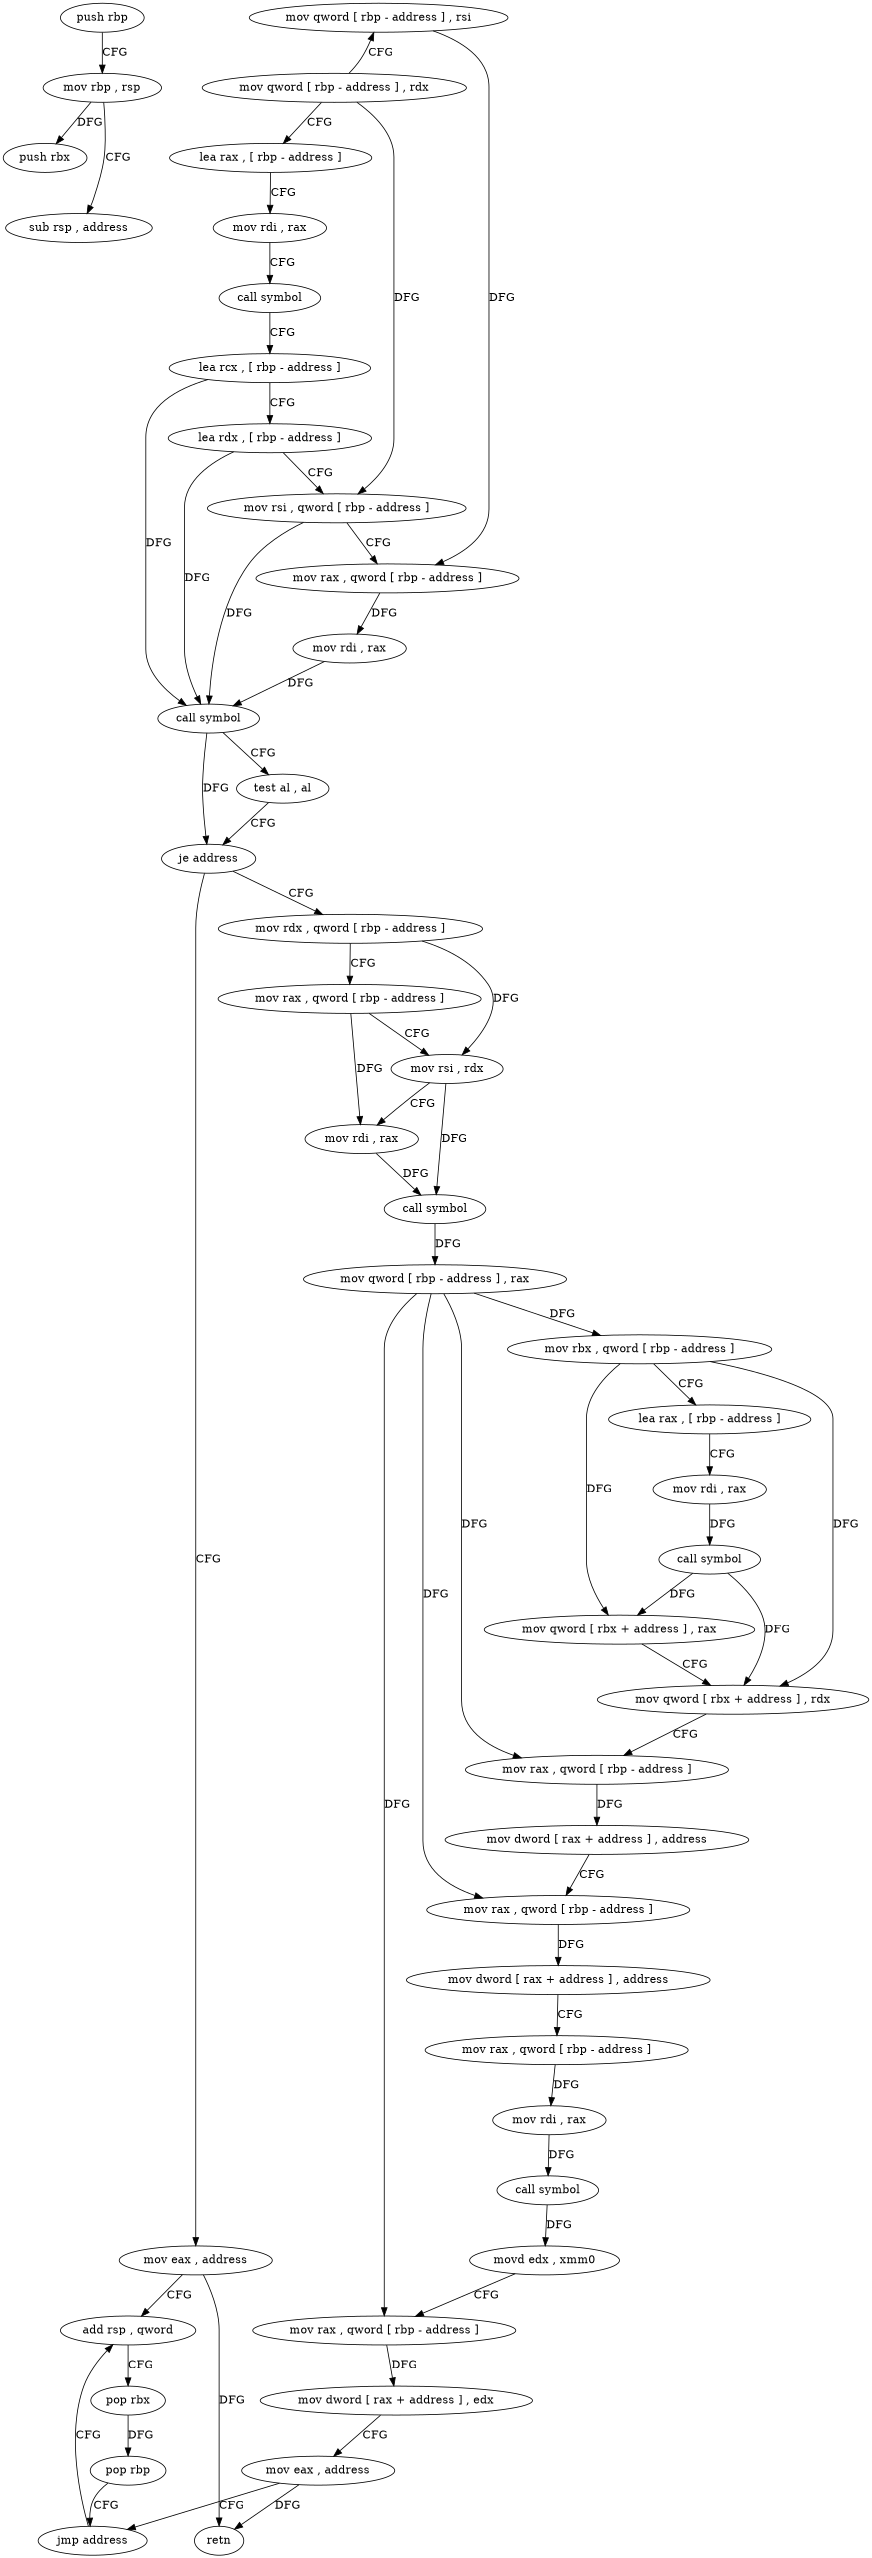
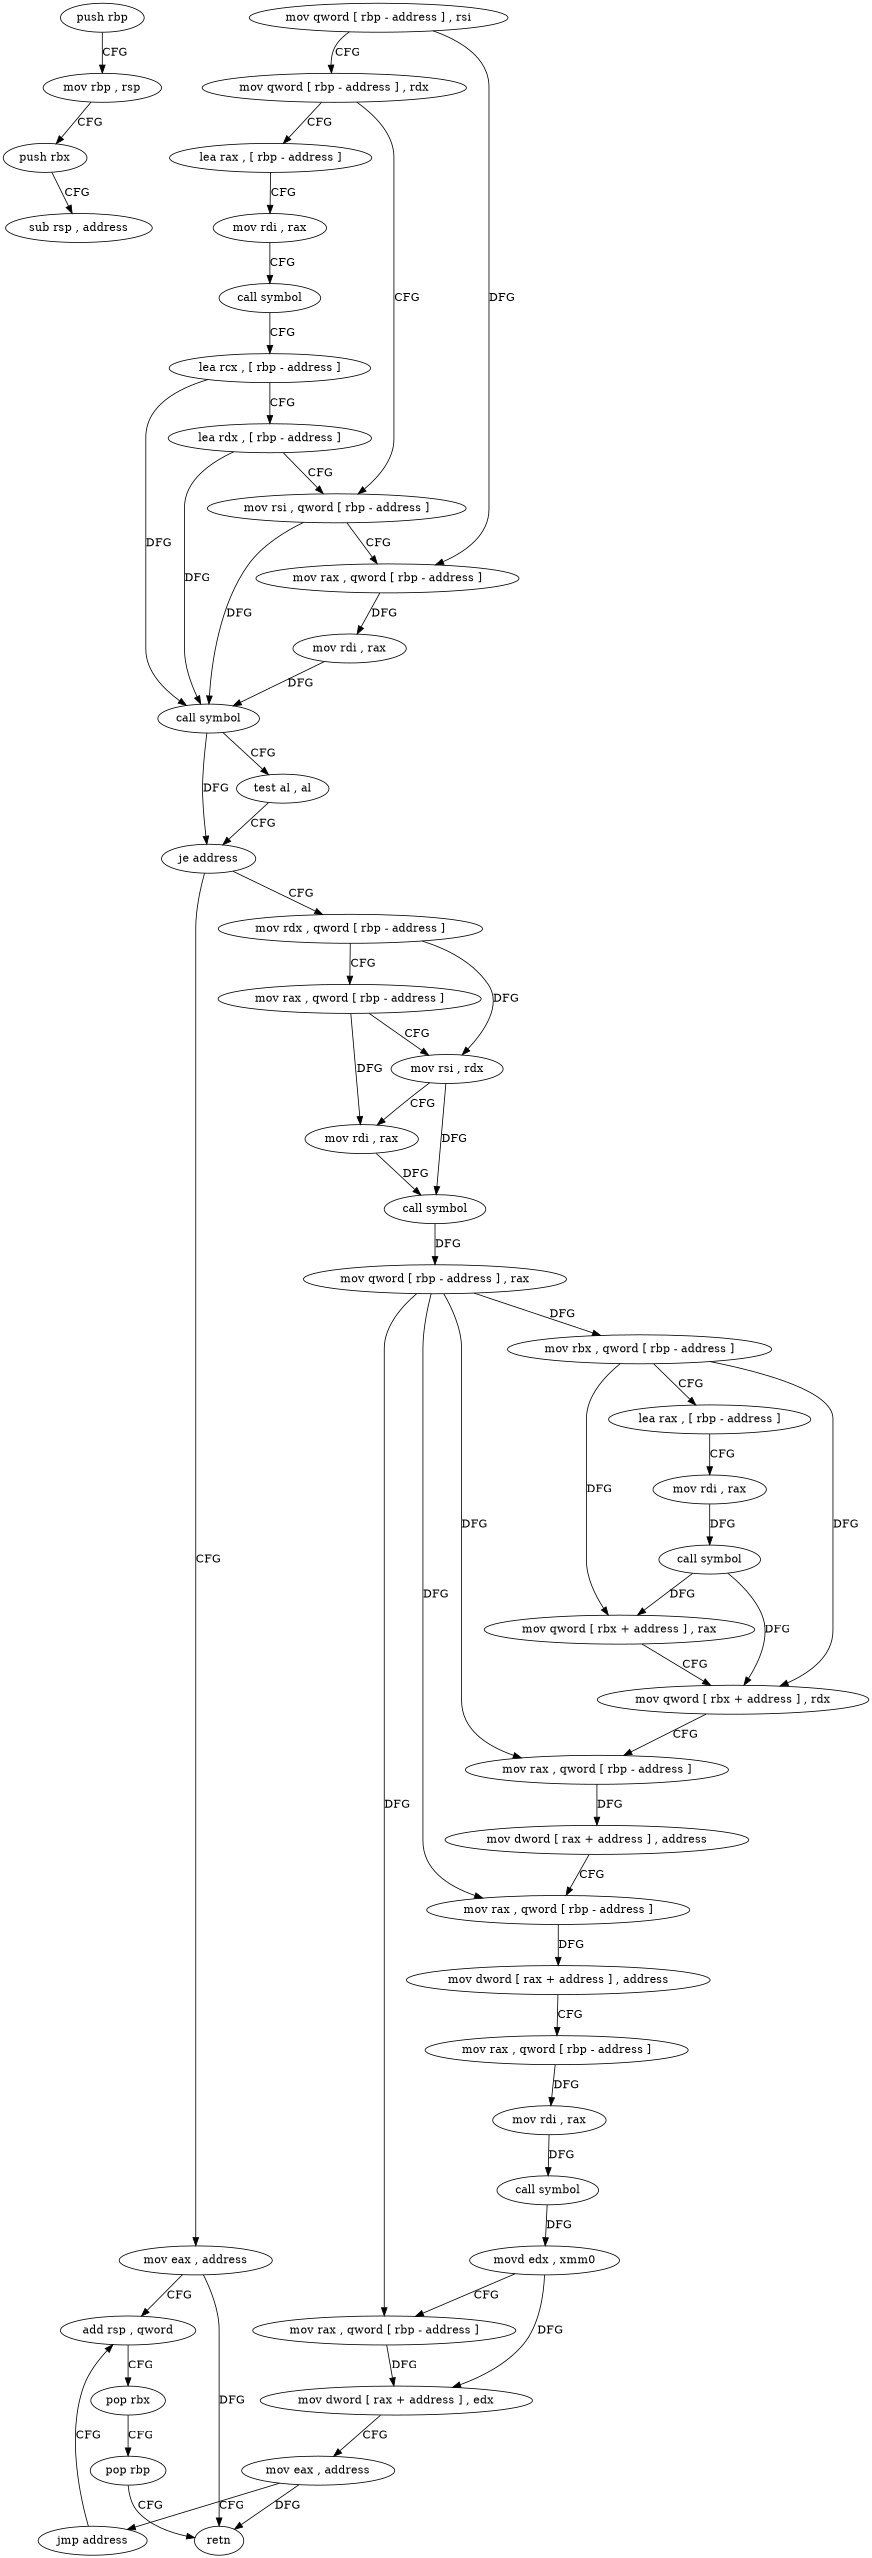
  digraph {
    n1 [label="push rbp"]
    n2 [label="mov rbp , rsp"]
    n3 [label="push rbx"]
    n4 [label="sub rsp , address"]
    n5 [label="mov qword [ rbp - address ] , rsi"]
    n6 [label="mov qword [ rbp - address ] , rdx"]
    n7 [label="mov rax , qword [ rbp - address ]"]
    n8 [label="mov rax , qword [ rbp - address ]"]
    n9 [label="mov rsi , rdx"]
    n10 [label="mov rdi , rax"]
    n11 [label="lea rax , [ rbp - address ]"]
    n12 [label="mov rsi , qword [ rbp - address ]"]
    n13 [label="mov rdi , rax"]
    n14 [label="mov rdi , rax"]
    n15 [label="call symbol"]
    n16 [label="call symbol"]
    n17 [label="lea rcx , [ rbp - address ]"]
    n18 [label="lea rdx , [ rbp - address ]"]
    n19 [label="test al , al"]
    n20 [label="je address"]
    n21 [label="mov eax , address"]
    n22 [label="mov rdx , qword [ rbp - address ]"]
    n23 [label="add rsp , qword"]
    n24 [label=retn]
    n25 [label="pop rbx"]
    n26 [label="call symbol"]
    n27 [label="pop rbp"]
    n28 [label="mov qword [ rbp - address ] , rax"]
    n29 [label="mov rbx , qword [ rbp - address ]"]
    n30 [label="mov rax , qword [ rbp - address ]"]
    n31 [label="mov rax , qword [ rbp - address ]"]
    n32 [label="mov rax , qword [ rbp - address ]"]
    n33 [label="lea rax , [ rbp - address ]"]
    n34 [label="mov qword [ rbx + address ] , rax"]
    n35 [label="mov qword [ rbx + address ] , rdx"]
    n36 [label="mov dword [ rax + address ] , address"]
    n37 [label="mov dword [ rax + address ] , address"]
    n38 [label="mov dword [ rax + address ] , edx"]
    n39 [label="mov rdi , rax"]
    n40 [label="call symbol"]
    n41 [label="mov rax , qword [ rbp - address ]"]
    n42 [label="mov rdi , rax"]
    n43 [label="call symbol"]
    n44 [label="movd edx , xmm0"]
    n45 [label="mov eax , address"]
    n46 [label="jmp address"]
    n1 -> n2 [label=CFG]
-   n2 -> n3 [label=DFG]
-   n2 -> n4 [label=CFG]
-   n6 -> n5 [label=CFG]
+   n2 -> n3 [label=CFG]
+   n3 -> n4 [label=CFG]
+   n5 -> n6 [label=CFG]
    n5 -> n7 [label=DFG]
    n6 -> n11 [label=CFG]
-   n6 -> n12 [label=DFG]
+   n6 -> n12 [label=CFG]
    n7 -> n13 [label=DFG]
    n8 -> n9 [label=CFG]
    n8 -> n10 [label=DFG]
    n9 -> n10 [label=CFG]
    n9 -> n26 [label=DFG]
    n10 -> n26 [label=DFG]
    n11 -> n14 [label=CFG]
    n12 -> n7 [label=CFG]
    n12 -> n15 [label=DFG]
    n13 -> n15 [label=DFG]
    n14 -> n16 [label=CFG]
    n15 -> n19 [label=CFG]
    n15 -> n20 [label=DFG]
    n16 -> n17 [label=CFG]
    n17 -> n15 [label=DFG]
    n17 -> n18 [label=CFG]
    n18 -> n12 [label=CFG]
    n18 -> n15 [label=DFG]
    n19 -> n20 [label=CFG]
    n20 -> n21 [label=CFG]
    n20 -> n22 [label=CFG]
    n21 -> n23 [label=CFG]
    n21 -> n24 [label=DFG]
    n22 -> n8 [label=CFG]
    n22 -> n9 [label=DFG]
    n23 -> n25 [label=CFG]
-   n25 -> n27 [label=DFG]
+   n25 -> n27 [label=CFG]
    n26 -> n28 [label=DFG]
-   n27 -> n46 [label=CFG]
+   n27 -> n24 [label=CFG]
    n28 -> n29 [label=DFG]
    n28 -> n30 [label=DFG]
    n28 -> n31 [label=DFG]
    n28 -> n32 [label=DFG]
    n29 -> n33 [label=CFG]
    n29 -> n34 [label=DFG]
    n29 -> n35 [label=DFG]
    n30 -> n36 [label=DFG]
    n31 -> n37 [label=DFG]
    n32 -> n38 [label=DFG]
    n33 -> n39 [label=CFG]
    n34 -> n35 [label=CFG]
    n35 -> n30 [label=CFG]
    n36 -> n31 [label=CFG]
    n37 -> n41 [label=CFG]
    n38 -> n45 [label=CFG]
    n39 -> n40 [label=DFG]
    n40 -> n34 [label=DFG]
    n40 -> n35 [label=DFG]
    n41 -> n42 [label=DFG]
    n42 -> n43 [label=DFG]
    n43 -> n44 [label=DFG]
    n44 -> n32 [label=CFG]
+   n44 -> n38 [label=DFG]
    n45 -> n24 [label=DFG]
    n45 -> n46 [label=CFG]
    n46 -> n23 [label=CFG]
  }
